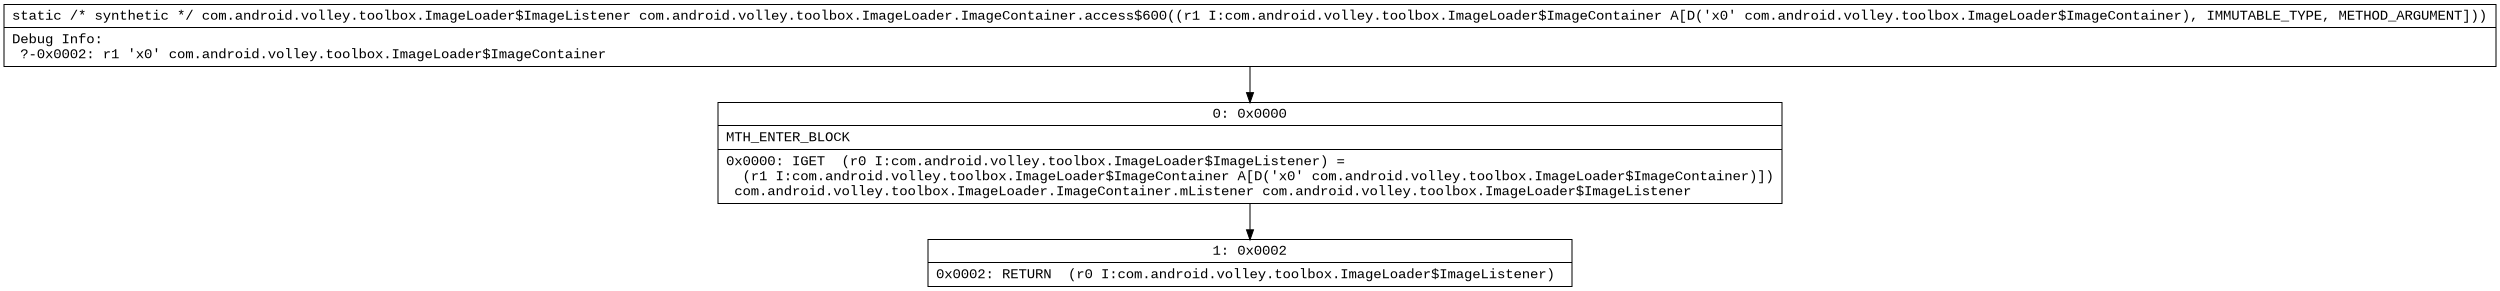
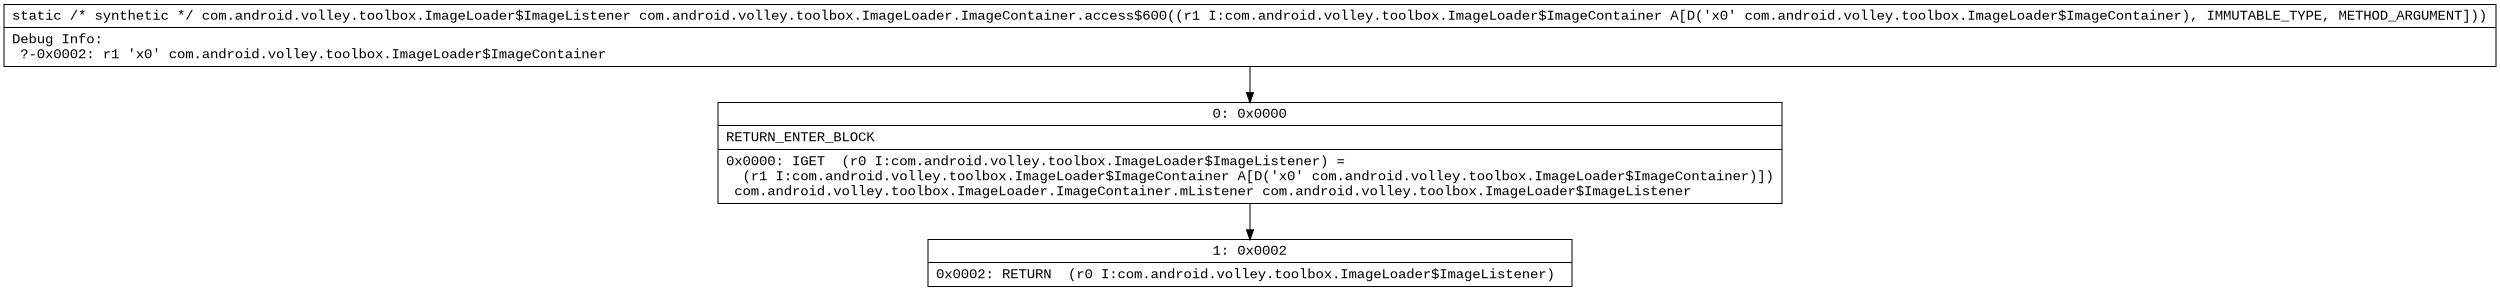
  digraph {
    fontname="Liberation Mono"
    node [shape=record fontname="Liberation Mono"]
    edge [arrowhead=normal fontname="Liberation Mono"]
-   n1 [label="{0\:\ 0x0000|MTH_ENTER_BLOCK\l|0x0000: IGET  (r0 I:com.android.volley.toolbox.ImageLoader$ImageListener) = \l  (r1 I:com.android.volley.toolbox.ImageLoader$ImageContainer A[D('x0' com.android.volley.toolbox.ImageLoader$ImageContainer)])\l com.android.volley.toolbox.ImageLoader.ImageContainer.mListener com.android.volley.toolbox.ImageLoader$ImageListener \l}"]
+   n1 [label="{0\:\ 0x0000|RETURN_ENTER_BLOCK\l|0x0000: IGET  (r0 I:com.android.volley.toolbox.ImageLoader$ImageListener) = \l  (r1 I:com.android.volley.toolbox.ImageLoader$ImageContainer A[D('x0' com.android.volley.toolbox.ImageLoader$ImageContainer)])\l com.android.volley.toolbox.ImageLoader.ImageContainer.mListener com.android.volley.toolbox.ImageLoader$ImageListener \l}"]
    n2 [label="{1\:\ 0x0002|0x0002: RETURN  (r0 I:com.android.volley.toolbox.ImageLoader$ImageListener) \l}"]
    n3 [label="{static \/* synthetic *\/ com.android.volley.toolbox.ImageLoader$ImageListener com.android.volley.toolbox.ImageLoader.ImageContainer.access$600((r1 I:com.android.volley.toolbox.ImageLoader$ImageContainer A[D('x0' com.android.volley.toolbox.ImageLoader$ImageContainer), IMMUTABLE_TYPE, METHOD_ARGUMENT]))  | Debug Info:\l  ?\-0x0002: r1 'x0' com.android.volley.toolbox.ImageLoader$ImageContainer\l}"]
    n1 -> n2
    n3 -> n1
  }
